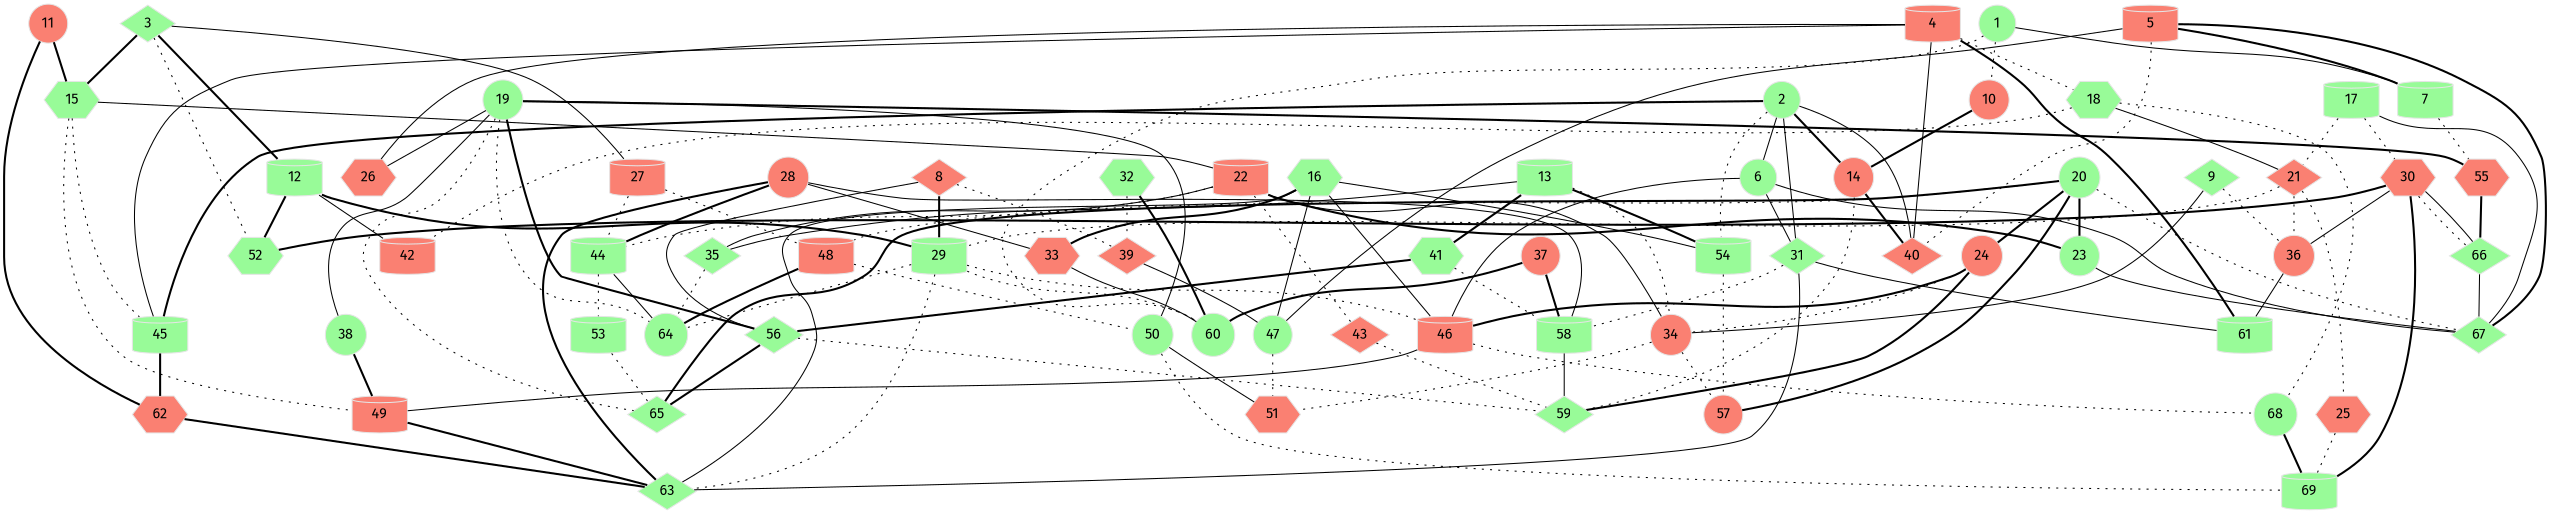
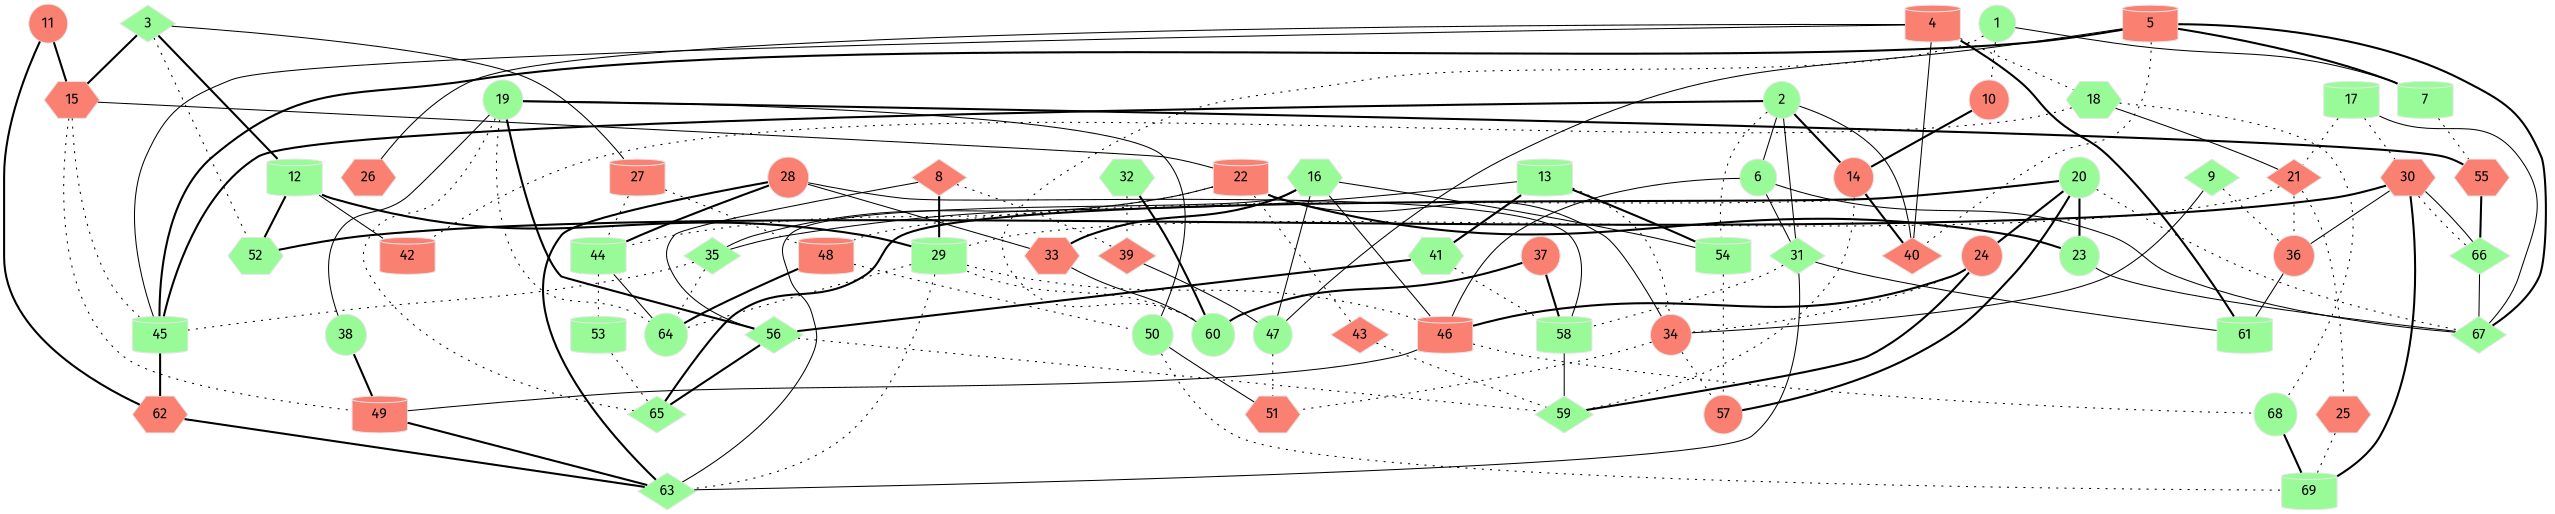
  graph {
    fontname="Fira Sans"
    node [color=gray90 fillcolor=palegreen fontname="Fira Sans" shape=circle style=filled]
    edge [fontname="Fira Sans" style=dotted]
    7 [shape=cylinder]
    1
    10 [fillcolor=salmon]
    60
    55 [fillcolor=salmon shape=hexagon]
    14 [fillcolor=salmon]
    2
    6
    31 [shape=diamond]
    40 [fillcolor=salmon shape=diamond]
    45 [shape=cylinder]
    54 [shape=cylinder]
    67 [shape=diamond]
    46 [fillcolor=salmon shape=cylinder]
    59 [shape=diamond]
    61 [shape=cylinder]
    63 [shape=diamond]
    58 [shape=cylinder]
    62 [fillcolor=salmon shape=hexagon]
    57 [fillcolor=salmon]
    3 [shape=diamond]
    12 [shape=cylinder]
-   15 [shape=hexagon]
+   15 [fillcolor=salmon shape=hexagon]
    27 [fillcolor=salmon shape=cylinder]
    52 [shape=hexagon]
    29 [shape=cylinder]
    42 [fillcolor=salmon shape=cylinder]
    22 [fillcolor=salmon shape=cylinder]
    49 [fillcolor=salmon shape=cylinder]
    48 [fillcolor=salmon shape=cylinder]
    44 [shape=cylinder]
    4 [fillcolor=salmon shape=cylinder]
    18 [shape=hexagon]
    26 [fillcolor=salmon shape=hexagon]
    21 [fillcolor=salmon shape=diamond]
    68
    5 [fillcolor=salmon shape=cylinder]
    47
    51 [fillcolor=salmon shape=hexagon]
    66 [shape=diamond]
    8 [fillcolor=salmon shape=diamond]
    39 [fillcolor=salmon shape=diamond]
    56 [shape=diamond]
    64
    65 [shape=diamond]
    9 [shape=diamond]
    34 [fillcolor=salmon]
    36 [fillcolor=salmon]
    11 [fillcolor=salmon]
    13 [shape=cylinder]
    35 [shape=diamond]
    41 [shape=hexagon]
    23
    43 [fillcolor=salmon shape=diamond]
    16 [shape=hexagon]
    33 [fillcolor=salmon shape=hexagon]
    17 [shape=cylinder]
    30 [fillcolor=salmon shape=hexagon]
    25 [fillcolor=salmon shape=hexagon]
    69 [shape=cylinder]
    19
    38
    50
    20
    24 [fillcolor=salmon]
    53 [shape=cylinder]
    28 [fillcolor=salmon]
    32 [shape=hexagon]
    37 [fillcolor=salmon]
    7 -- 55
    1 -- 7 [style=solid]
    1 -- 10
    1 -- 60
    10 -- 14 [style=bold]
    55 -- 66 [style=bold]
    14 -- 40 [style=bold]
    14 -- 59
    2 -- 14 [style=bold]
    2 -- 6 [style=solid]
    2 -- 31 [style=solid]
    2 -- 40 [style=solid]
    2 -- 45 [style=bold]
    2 -- 54
    6 -- 31 [style=solid]
    6 -- 67 [style=solid]
    6 -- 46 [style=solid]
    31 -- 61 [style=solid]
    31 -- 63 [style=solid]
    31 -- 58
    45 -- 62 [style=bold]
    54 -- 57
    46 -- 49 [style=solid]
    46 -- 68
    58 -- 59 [style=solid]
    62 -- 63 [style=bold]
    3 -- 12 [style=bold]
    3 -- 15 [style=bold]
    3 -- 27 [style=solid]
    3 -- 52
    12 -- 52 [style=bold]
    12 -- 29 [style=bold]
    12 -- 42 [style=solid]
    15 -- 45
    15 -- 22 [style=solid]
    15 -- 49
    27 -- 48
    27 -- 44
    29 -- 60
    29 -- 46
    29 -- 63
    29 -- 64
    22 -- 44
    22 -- 34 [style=solid]
    22 -- 35 [style=solid]
    22 -- 23 [style=bold]
    22 -- 43
    49 -- 63 [style=bold]
    48 -- 64 [style=bold]
    48 -- 50
    44 -- 64 [style=solid]
    44 -- 53
    4 -- 40 [style=solid]
    4 -- 45 [style=solid]
    4 -- 61 [style=bold]
    4 -- 18
    4 -- 26 [style=solid]
    18 -- 42
    18 -- 21 [style=solid]
    18 -- 68
    21 -- 29
    21 -- 36
    21 -- 25
    68 -- 69 [style=bold]
    5 -- 7 [style=bold]
    5 -- 40
+   5 -- 45 [style=bold]
    5 -- 67 [style=bold]
    5 -- 47 [style=solid]
    47 -- 51
    66 -- 67 [style=solid]
    8 -- 29 [style=bold]
    8 -- 39
    8 -- 56 [style=solid]
    39 -- 47 [style=solid]
    56 -- 59
    56 -- 65 [style=bold]
    9 -- 34 [style=solid]
    9 -- 36
    34 -- 57
    34 -- 51
    36 -- 61 [style=solid]
    11 -- 62 [style=bold]
    11 -- 15 [style=bold]
    13 -- 54 [style=bold]
    13 -- 34
    13 -- 35 [style=solid]
    13 -- 41 [style=bold]
+   35 -- 45
    35 -- 64
    41 -- 58
    41 -- 56 [style=bold]
    23 -- 67 [style=solid]
    43 -- 59
    16 -- 54 [style=solid]
    16 -- 46 [style=solid]
    16 -- 63 [style=solid]
    16 -- 47 [style=solid]
    16 -- 33 [style=bold]
    33 -- 60 [style=solid]
    17 -- 67 [style=solid]
    17 -- 21
    17 -- 30
    30 -- 52 [style=bold]
    30 -- 66
    30 -- 66 [style=solid]
    30 -- 36 [style=solid]
    30 -- 69 [style=bold]
    25 -- 69
    19 -- 55 [style=bold]
-   19 -- 26 [style=solid]
    19 -- 56 [style=bold]
    19 -- 64
    19 -- 65
    19 -- 38 [style=solid]
    19 -- 50 [style=solid]
    38 -- 49 [style=bold]
    50 -- 51 [style=solid]
    50 -- 69
    20 -- 67
    20 -- 57 [style=bold]
    20 -- 48
    20 -- 65 [style=bold]
    20 -- 23 [style=bold]
    20 -- 24 [style=bold]
    24 -- 46 [style=bold]
    24 -- 59 [style=bold]
    24 -- 34
    53 -- 65
    28 -- 63 [style=bold]
    28 -- 58 [style=solid]
    28 -- 44 [style=bold]
    28 -- 33 [style=solid]
    32 -- 60 [style=bold]
    32 -- 39
    37 -- 60 [style=bold]
    37 -- 58 [style=bold]
  }
